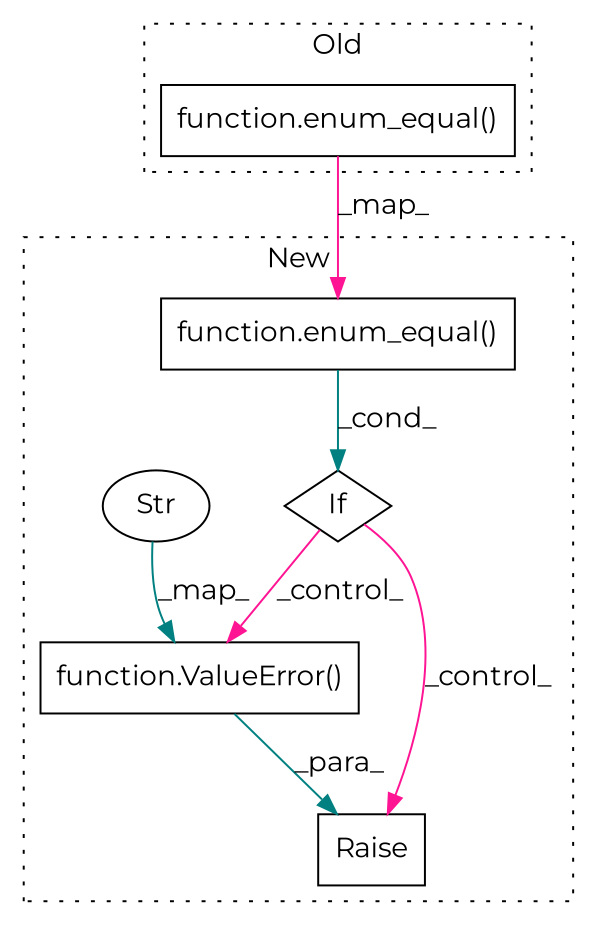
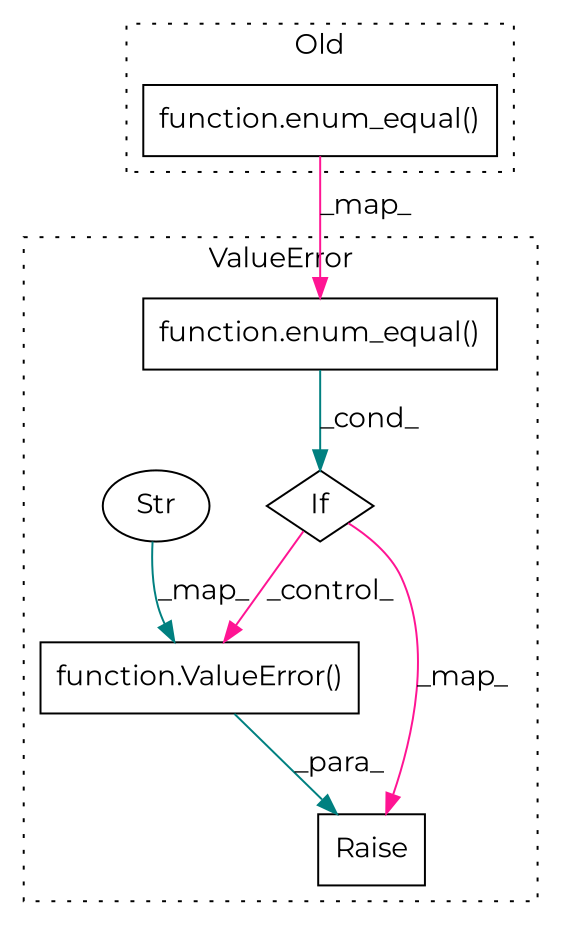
  digraph {
    fontname=Montserrat
    node [a=75 fontname=Montserrat l="11,1" shape=box]
    edge [color=teal fontname=Montserrat]
    n1 [label="function.enum_equal()" s="12920,12953"]
    n2 [a=91 l=6 label=Raise s=13060]
    n3 [label="function.ValueError()" s="13066,13161"]
    n4 [a=66 l=84 label=Str s=13077 shape=ellipse]
    n5 [a=96 l=3 label=If s=12917 shape=diamond]
    n6 [label="function.enum_equal()" s="14931,14964"]
    subgraph cluster_1 {
-     label=New
+     label=ValueError
      style=dotted
      n1
      n2
      n3
      n4
      n5
    }
    subgraph cluster_2 {
      label=Old
      style=dotted
      n6
    }
    n1 -> n5 [label=_cond_]
    n3 -> n2 [label=_para_]
    n4 -> n3 [label=_map_]
-   n5 -> n2 [color=deeppink label=_control_]
+   n5 -> n2 [color=deeppink label=_map_]
    n5 -> n3 [color=deeppink label=_control_]
    n6 -> n1 [color=deeppink label=_map_]
  }
